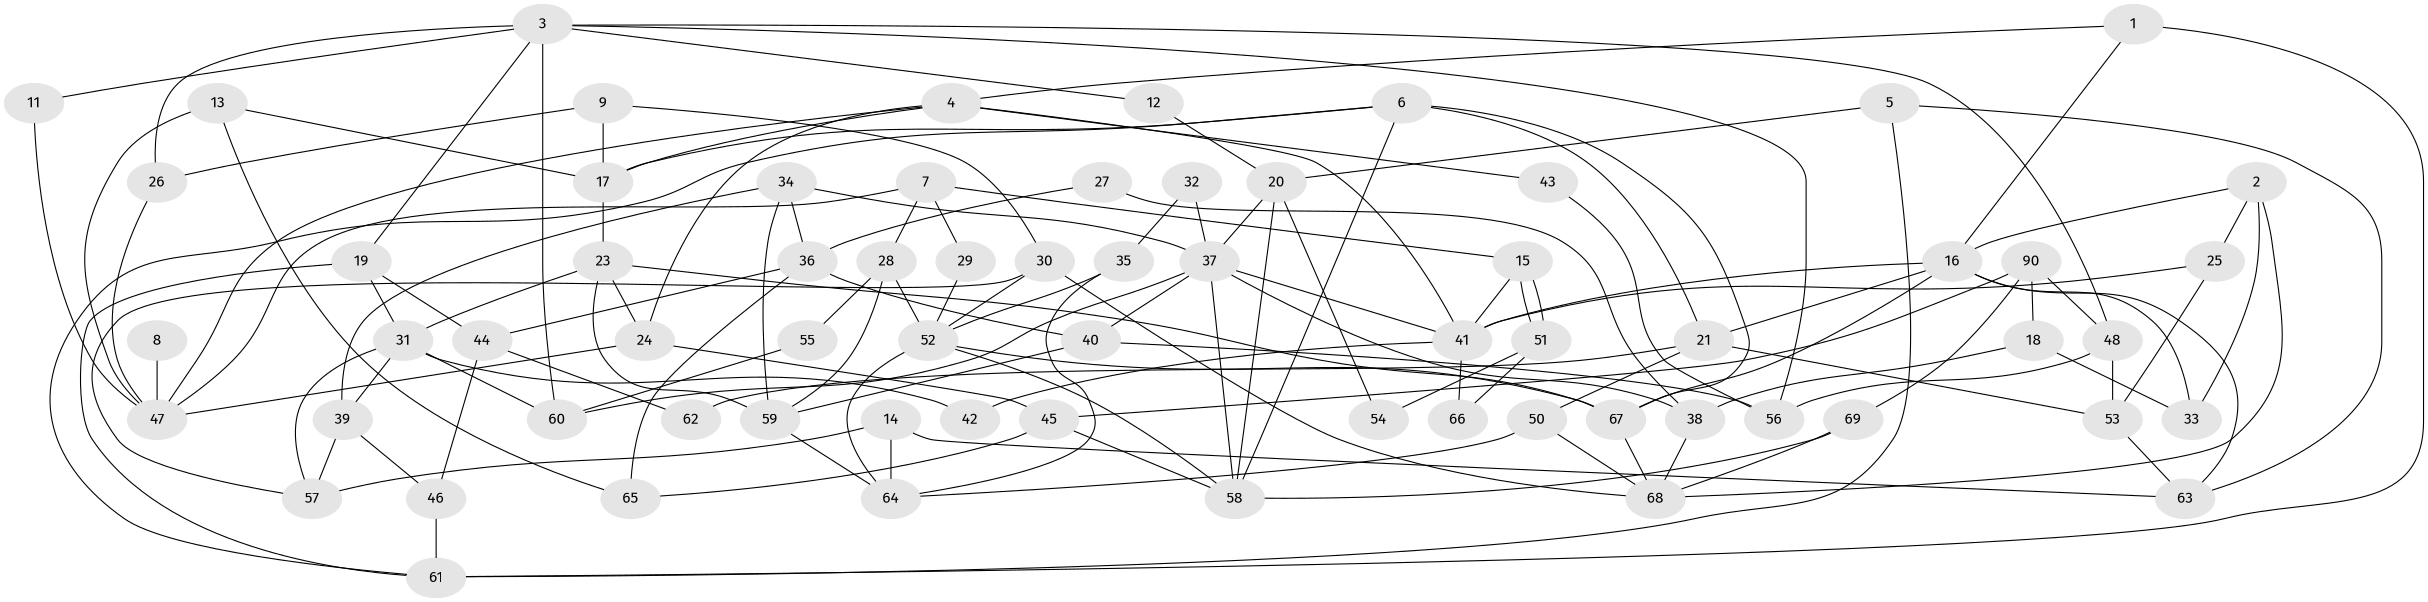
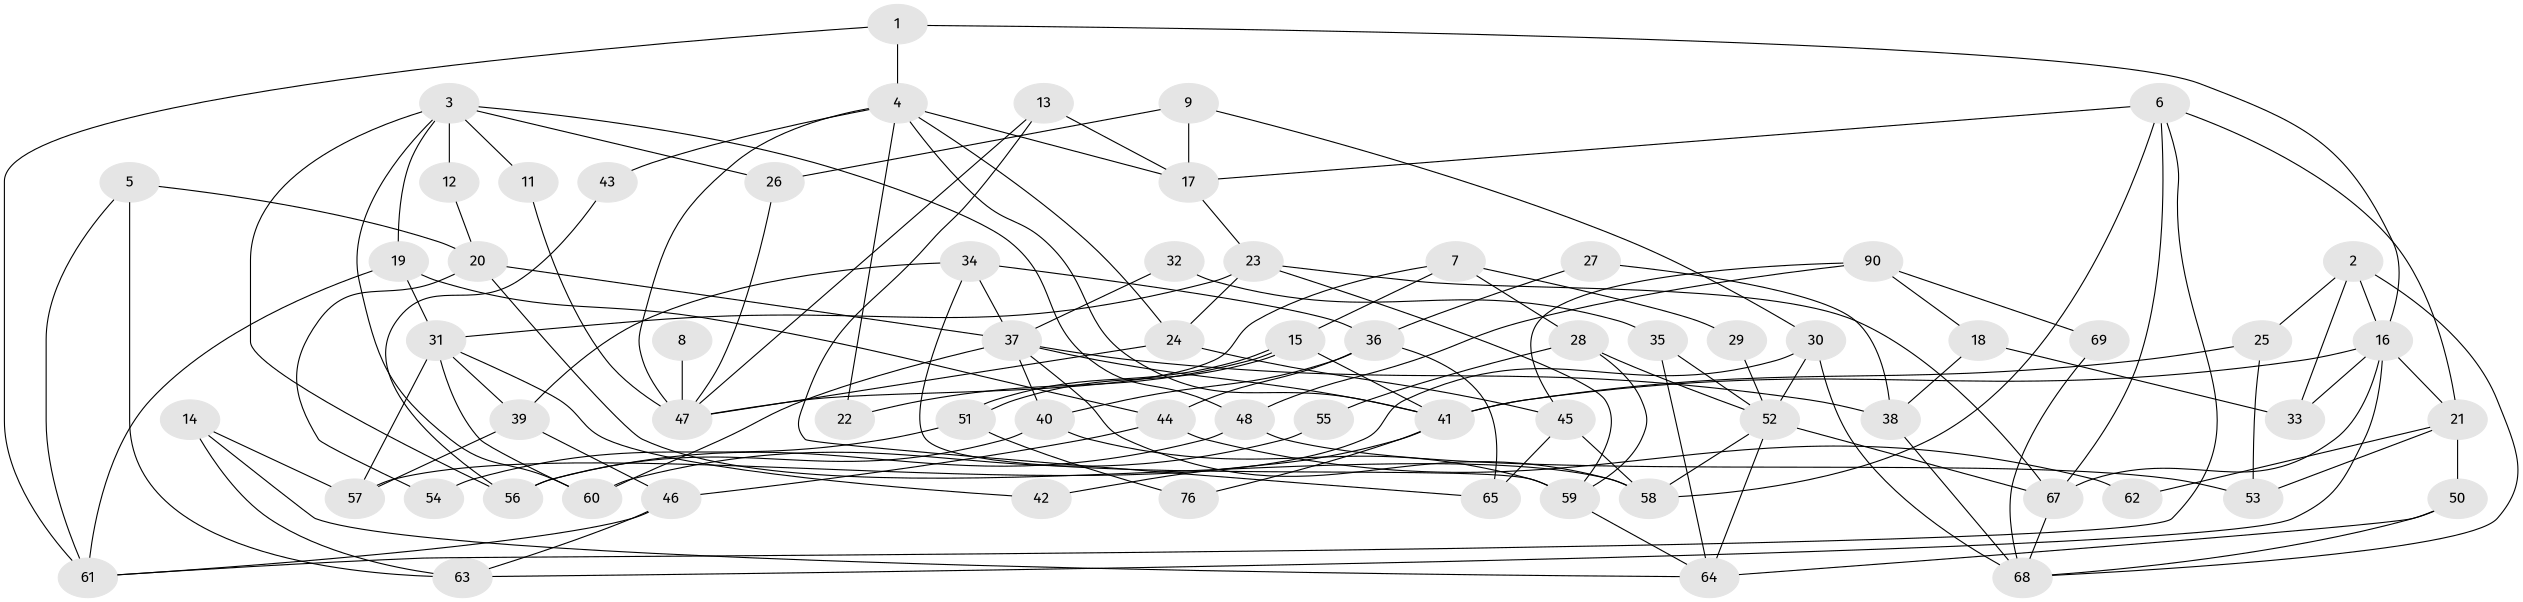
  graph {
    fontname="Fira Sans"
    node [color=gray90 fontname="Fira Sans" style=filled]
    edge [fontname="Fira Sans"]
    1
    4
    16
    61
    17
+   22
    24
    41
    43
    47
    33
    63
    21
    67
    2
    25
    68
    53
    3
    11
    12
    19
    26
    48
    56
    60
    20
    31
    44
    23
    45
    42
-   66
+   66 [label=76]
    5
    58
    37
    54
    6
    50
    62
    51
    7
    15
    28
    29
    52
    59
    55
    8
    57
    39
    9
    30
    n54 [label=90]
    18
    n56 [label=69]
    38
    65
    13
    14
    64
    46
    40
    27
    36
    32
    35
    34
    1 -- 4
    1 -- 16
    1 -- 61
    4 -- 17
+   4 -- 22
    4 -- 24
    4 -- 41
    4 -- 43
    4 -- 47
    16 -- 41
    16 -- 33
    16 -- 63
    16 -- 21
    16 -- 67
    17 -- 23
    24 -- 47
    24 -- 45
    41 -- 42
    41 -- 66
    43 -- 56
    21 -- 53
    21 -- 50
    21 -- 62
    67 -- 68
    2 -- 16
    2 -- 33
    2 -- 25
    2 -- 68
    25 -- 41
    25 -- 53
    3 -- 11
    3 -- 12
    3 -- 19
    3 -- 26
    3 -- 48
    3 -- 56
    3 -- 60
    11 -- 47
    12 -- 20
    19 -- 61
    19 -- 31
    19 -- 44
    26 -- 47
    48 -- 53
    48 -- 56
    20 -- 58
    20 -- 37
    20 -- 54
    31 -- 60
    31 -- 42
    31 -- 57
    31 -- 39
    44 -- 62
    44 -- 46
    23 -- 24
    23 -- 67
    23 -- 31
    23 -- 59
    45 -- 58
    45 -- 65
    5 -- 61
    5 -- 63
    5 -- 20
    37 -- 41
    37 -- 60
    37 -- 58
    37 -- 38
    37 -- 40
    6 -- 61
    6 -- 17
    6 -- 21
    6 -- 67
    6 -- 58
    50 -- 68
    50 -- 64
    51 -- 66
    51 -- 54
    7 -- 47
    7 -- 15
    7 -- 28
    7 -- 29
+   15 -- 22
    15 -- 41
    15 -- 51
    15 -- 51
    28 -- 52
    28 -- 59
    28 -- 55
    29 -- 52
    52 -- 67
    52 -- 58
    52 -- 64
    59 -- 64
    55 -- 60
    8 -- 47
    39 -- 57
    39 -- 46
    9 -- 17
    9 -- 26
    9 -- 30
    30 -- 68
    30 -- 52
    30 -- 57
    n54 -- 48
    n54 -- 45
    n54 -- 18
    n54 -- n56
    18 -- 33
    18 -- 38
    n56 -- 68
-   n56 -- 58
    38 -- 68
    13 -- 17
    13 -- 47
    13 -- 65
    14 -- 63
    14 -- 57
    14 -- 64
    46 -- 61
-   53 -- 63
+   46 -- 63
    40 -- 56
    40 -- 59
    27 -- 38
    27 -- 36
    36 -- 44
    36 -- 65
    36 -- 40
    32 -- 37
    32 -- 35
    35 -- 52
    35 -- 64
    34 -- 37
    34 -- 59
    34 -- 39
    34 -- 36
  }
